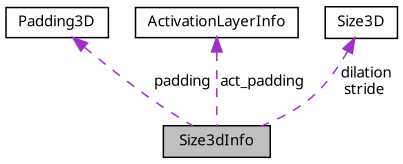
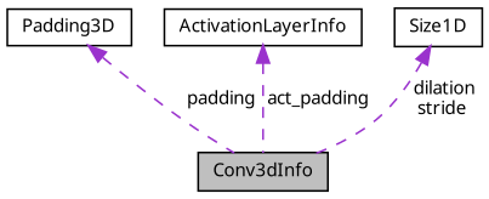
  digraph {
    fontname="Noto Sans"
    node [color=black fillcolor=white fontname="Noto Sans" fontsize=10 shape=record style=filled]
    edge [color=darkorchid3 dir=back fontname="Noto Sans" fontsize=10 labelfontname=Helvetica labelfontsize=10 style=dashed]
-   n1 [fillcolor=grey75 fontcolor=black height=0.2 label=Size3dInfo width=0.4]
+   n1 [fillcolor=grey75 fontcolor=black height=0.2 label=Conv3dInfo width=0.4]
    n2 [height=0.2 label=Padding3D width=0.4]
    n3 [height=0.2 label=ActivationLayerInfo width=0.4]
-   n4 [height=0.2 label=Size3D width=0.4]
+   n4 [height=0.2 label=Size1D width=0.4]
    n2 -> n1 [label=" padding"]
    n3 -> n1 [label=" act_padding"]
    n4 -> n1 [label=" dilation\nstride"]
  }
